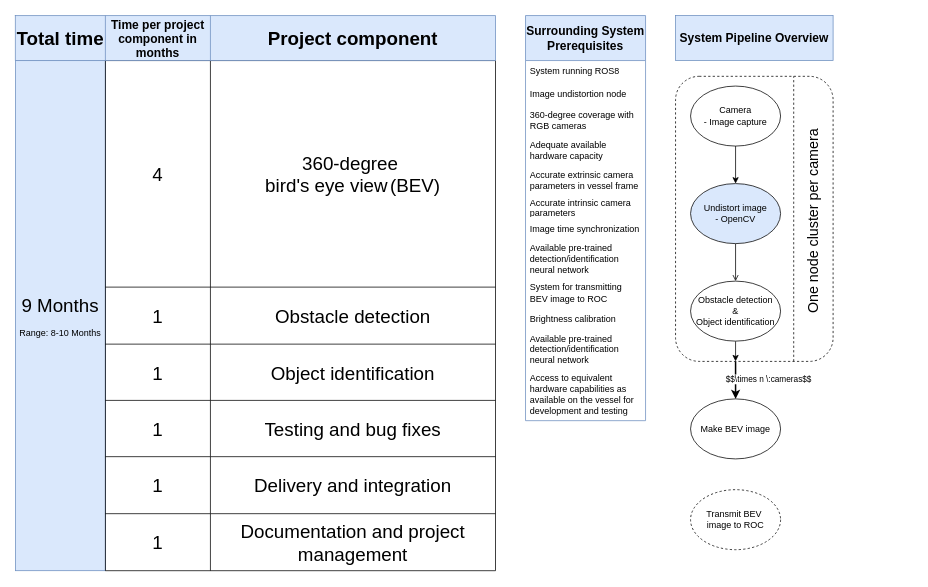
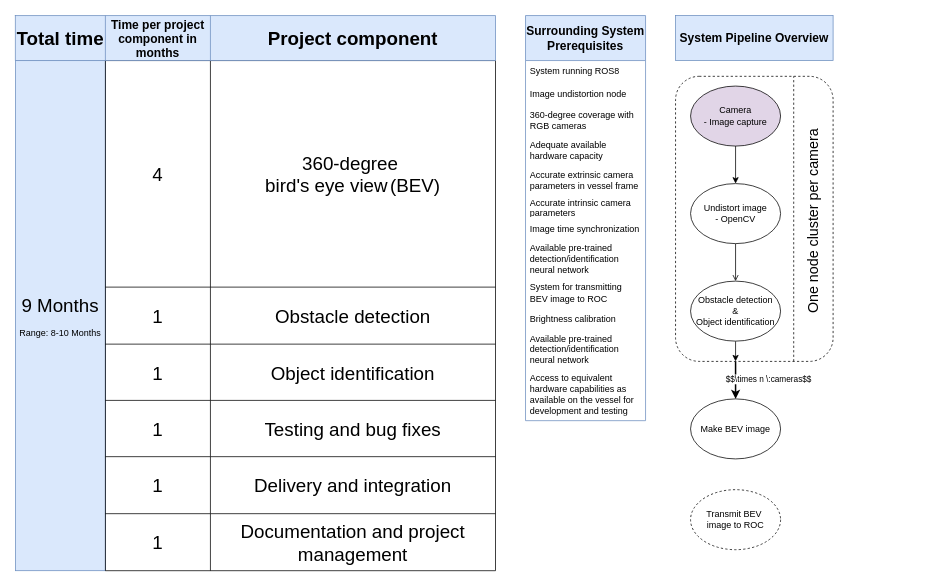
  <mxCell id="0" />
  <mxCell id="1" parent="0" />
  <mxCell id="2" value="&lt;div&gt;&lt;font style=&quot;font-size: 25px;&quot;&gt;9 Months&lt;/font&gt;&lt;/div&gt;&lt;br&gt;Range: 8-10 Months" style="rounded=0;whiteSpace=wrap;html=1;fillColor=#dae8fc;strokeColor=#6c8ebf;" vertex="1" parent="1"><mxGeometry x="20" y="80" width="120" height="680" as="geometry" /></mxCell>
  <mxCell id="3" value="" style="shape=table;startSize=0;container=1;collapsible=0;childLayout=tableLayout;fontSize=22;fillColor=none;" vertex="1" parent="1"><mxGeometry x="140" y="80" width="520" height="680" as="geometry" /></mxCell>
  <mxCell id="4" value="" style="shape=tableRow;horizontal=0;startSize=0;swimlaneHead=0;swimlaneBody=0;strokeColor=inherit;top=0;left=0;bottom=0;right=0;collapsible=0;dropTarget=0;fillColor=none;points=[[0,0.5],[1,0.5]];portConstraint=eastwest;fontSize=16;" vertex="1" parent="3"><mxGeometry width="520" height="302" as="geometry" /></mxCell>
  <mxCell id="5" value="4" style="shape=partialRectangle;html=1;whiteSpace=wrap;connectable=0;strokeColor=inherit;overflow=hidden;fillColor=none;top=0;left=0;bottom=0;right=0;pointerEvents=1;fontSize=25;" vertex="1" parent="4"><mxGeometry width="140" height="302" as="geometry"><mxRectangle width="140" height="302" as="alternateBounds" /></mxGeometry></mxCell>
  <mxCell id="6" value="&lt;div&gt;360-degree&amp;nbsp;&lt;/div&gt;&lt;div&gt;bird's eye view&lt;font style=&quot;font-size: 12px;&quot;&gt; &lt;/font&gt;&lt;font style=&quot;font-size: 25px;&quot;&gt;(BEV)&lt;/font&gt;&lt;br&gt;&lt;/div&gt;" style="shape=partialRectangle;html=1;whiteSpace=wrap;connectable=0;strokeColor=inherit;overflow=hidden;fillColor=none;top=0;left=0;bottom=0;right=0;pointerEvents=1;fontSize=25;" vertex="1" parent="4"><mxGeometry x="140" width="380" height="302" as="geometry"><mxRectangle width="380" height="302" as="alternateBounds" /></mxGeometry></mxCell>
  <mxCell id="7" value="" style="shape=tableRow;horizontal=0;startSize=0;swimlaneHead=0;swimlaneBody=0;strokeColor=inherit;top=0;left=0;bottom=0;right=0;collapsible=0;dropTarget=0;fillColor=none;points=[[0,0.5],[1,0.5]];portConstraint=eastwest;fontSize=16;" vertex="1" parent="3"><mxGeometry y="302" width="520" height="76" as="geometry" /></mxCell>
  <mxCell id="8" value="1" style="shape=partialRectangle;html=1;whiteSpace=wrap;connectable=0;strokeColor=inherit;overflow=hidden;fillColor=none;top=0;left=0;bottom=0;right=0;pointerEvents=1;fontSize=25;" vertex="1" parent="7"><mxGeometry width="140" height="76" as="geometry"><mxRectangle width="140" height="76" as="alternateBounds" /></mxGeometry></mxCell>
  <mxCell id="9" value="Obstacle detection" style="shape=partialRectangle;html=1;whiteSpace=wrap;connectable=0;strokeColor=inherit;overflow=hidden;fillColor=none;top=0;left=0;bottom=0;right=0;pointerEvents=1;fontSize=25;" vertex="1" parent="7"><mxGeometry x="140" width="380" height="76" as="geometry"><mxRectangle width="380" height="76" as="alternateBounds" /></mxGeometry></mxCell>
  <mxCell id="10" value="" style="shape=tableRow;horizontal=0;startSize=0;swimlaneHead=0;swimlaneBody=0;strokeColor=inherit;top=0;left=0;bottom=0;right=0;collapsible=0;dropTarget=0;fillColor=none;points=[[0,0.5],[1,0.5]];portConstraint=eastwest;fontSize=16;" vertex="1" parent="3"><mxGeometry y="378" width="520" height="75" as="geometry" /></mxCell>
  <mxCell id="11" value="1" style="shape=partialRectangle;html=1;whiteSpace=wrap;connectable=0;strokeColor=inherit;overflow=hidden;fillColor=none;top=0;left=0;bottom=0;right=0;pointerEvents=1;fontSize=25;" vertex="1" parent="10"><mxGeometry width="140" height="75" as="geometry"><mxRectangle width="140" height="75" as="alternateBounds" /></mxGeometry></mxCell>
  <mxCell id="12" value="Object identification" style="shape=partialRectangle;html=1;whiteSpace=wrap;connectable=0;strokeColor=inherit;overflow=hidden;fillColor=none;top=0;left=0;bottom=0;right=0;pointerEvents=1;fontSize=25;" vertex="1" parent="10"><mxGeometry x="140" width="380" height="75" as="geometry"><mxRectangle width="380" height="75" as="alternateBounds" /></mxGeometry></mxCell>
  <mxCell id="13" style="shape=tableRow;horizontal=0;startSize=0;swimlaneHead=0;swimlaneBody=0;strokeColor=inherit;top=0;left=0;bottom=0;right=0;collapsible=0;dropTarget=0;fillColor=none;points=[[0,0.5],[1,0.5]];portConstraint=eastwest;fontSize=16;" vertex="1" parent="3"><mxGeometry y="453" width="520" height="75" as="geometry" /></mxCell>
  <mxCell id="14" value="1" style="shape=partialRectangle;html=1;whiteSpace=wrap;connectable=0;strokeColor=inherit;overflow=hidden;fillColor=none;top=0;left=0;bottom=0;right=0;pointerEvents=1;fontSize=25;" vertex="1" parent="13"><mxGeometry width="140" height="75" as="geometry"><mxRectangle width="140" height="75" as="alternateBounds" /></mxGeometry></mxCell>
  <mxCell id="15" value="Testing and bug fixes" style="shape=partialRectangle;html=1;whiteSpace=wrap;connectable=0;strokeColor=inherit;overflow=hidden;fillColor=none;top=0;left=0;bottom=0;right=0;pointerEvents=1;fontSize=25;" vertex="1" parent="13"><mxGeometry x="140" width="380" height="75" as="geometry"><mxRectangle width="380" height="75" as="alternateBounds" /></mxGeometry></mxCell>
  <mxCell id="16" style="shape=tableRow;horizontal=0;startSize=0;swimlaneHead=0;swimlaneBody=0;strokeColor=inherit;top=0;left=0;bottom=0;right=0;collapsible=0;dropTarget=0;fillColor=none;points=[[0,0.5],[1,0.5]];portConstraint=eastwest;fontSize=16;" vertex="1" parent="3"><mxGeometry y="528" width="520" height="76" as="geometry" /></mxCell>
  <mxCell id="17" value="1" style="shape=partialRectangle;html=1;whiteSpace=wrap;connectable=0;strokeColor=inherit;overflow=hidden;fillColor=none;top=0;left=0;bottom=0;right=0;pointerEvents=1;fontSize=25;" vertex="1" parent="16"><mxGeometry width="140" height="76" as="geometry"><mxRectangle width="140" height="76" as="alternateBounds" /></mxGeometry></mxCell>
  <mxCell id="18" value="Delivery and integration" style="shape=partialRectangle;html=1;whiteSpace=wrap;connectable=0;strokeColor=inherit;overflow=hidden;fillColor=none;top=0;left=0;bottom=0;right=0;pointerEvents=1;fontSize=25;" vertex="1" parent="16"><mxGeometry x="140" width="380" height="76" as="geometry"><mxRectangle width="380" height="76" as="alternateBounds" /></mxGeometry></mxCell>
  <mxCell id="19" style="shape=tableRow;horizontal=0;startSize=0;swimlaneHead=0;swimlaneBody=0;strokeColor=inherit;top=0;left=0;bottom=0;right=0;collapsible=0;dropTarget=0;fillColor=none;points=[[0,0.5],[1,0.5]];portConstraint=eastwest;fontSize=16;" vertex="1" parent="3"><mxGeometry y="604" width="520" height="76" as="geometry" /></mxCell>
  <mxCell id="20" value="1" style="shape=partialRectangle;html=1;whiteSpace=wrap;connectable=0;strokeColor=inherit;overflow=hidden;fillColor=none;top=0;left=0;bottom=0;right=0;pointerEvents=1;fontSize=25;" vertex="1" parent="19"><mxGeometry width="140" height="76" as="geometry"><mxRectangle width="140" height="76" as="alternateBounds" /></mxGeometry></mxCell>
  <mxCell id="21" value="Documentation and project management" style="shape=partialRectangle;html=1;whiteSpace=wrap;connectable=0;strokeColor=inherit;overflow=hidden;fillColor=none;top=0;left=0;bottom=0;right=0;pointerEvents=1;fontSize=25;" vertex="1" parent="19"><mxGeometry x="140" width="380" height="76" as="geometry"><mxRectangle width="380" height="76" as="alternateBounds" /></mxGeometry></mxCell>
  <mxCell id="22" value="" style="shape=table;startSize=0;container=1;collapsible=0;childLayout=tableLayout;fontSize=16;fillColor=#dae8fc;labelBackgroundColor=none;strokeColor=#6c8ebf;gradientColor=none;rounded=0;fontStyle=1" vertex="1" parent="1"><mxGeometry x="20" y="20" width="640" height="60" as="geometry" /></mxCell>
  <mxCell id="23" value="" style="shape=tableRow;horizontal=0;startSize=0;swimlaneHead=0;swimlaneBody=0;strokeColor=inherit;top=0;left=0;bottom=0;right=0;collapsible=0;dropTarget=0;fillColor=none;points=[[0,0.5],[1,0.5]];portConstraint=eastwest;fontSize=16;" vertex="1" parent="22"><mxGeometry width="640" height="60" as="geometry" /></mxCell>
  <mxCell id="24" value="&lt;div style=&quot;font-size: 25px;&quot;&gt;&lt;b&gt;&lt;font style=&quot;font-size: 25px;&quot;&gt;Total time&lt;br&gt;&lt;/font&gt;&lt;/b&gt;&lt;/div&gt;" style="shape=partialRectangle;html=1;whiteSpace=wrap;connectable=0;strokeColor=inherit;overflow=hidden;fillColor=none;top=0;left=0;bottom=0;right=0;pointerEvents=1;fontSize=16;" vertex="1" parent="23"><mxGeometry width="120" height="60" as="geometry"><mxRectangle width="120" height="60" as="alternateBounds" /></mxGeometry></mxCell>
  <mxCell id="25" value="&lt;b&gt;Time per project component in months&lt;/b&gt;" style="shape=partialRectangle;html=1;whiteSpace=wrap;connectable=0;strokeColor=inherit;overflow=hidden;fillColor=none;top=0;left=0;bottom=0;right=0;pointerEvents=1;fontSize=16;" vertex="1" parent="23"><mxGeometry x="120" width="140" height="60" as="geometry"><mxRectangle width="140" height="60" as="alternateBounds" /></mxGeometry></mxCell>
  <mxCell id="26" value="&lt;b&gt;&lt;font style=&quot;font-size: 25px;&quot;&gt;Project component &lt;/font&gt;&lt;/b&gt;" style="shape=partialRectangle;html=1;whiteSpace=wrap;connectable=0;strokeColor=inherit;overflow=hidden;fillColor=none;top=0;left=0;bottom=0;right=0;pointerEvents=1;fontSize=16;" vertex="1" parent="23"><mxGeometry x="260" width="380" height="60" as="geometry"><mxRectangle width="380" height="60" as="alternateBounds" /></mxGeometry></mxCell>
  <mxCell id="27" value="&lt;b&gt;&lt;font style=&quot;font-size: 16px;&quot;&gt;Surrounding System Prerequisites&lt;/font&gt;&lt;/b&gt;" style="swimlane;fontStyle=0;childLayout=stackLayout;horizontal=1;startSize=60;horizontalStack=0;resizeParent=1;resizeParentMax=0;resizeLast=0;collapsible=1;marginBottom=0;whiteSpace=wrap;html=1;rounded=0;fillColor=#dae8fc;strokeColor=#6c8ebf;" vertex="1" parent="1"><mxGeometry x="700" y="20" width="160" height="540" as="geometry"><mxRectangle x="480" y="40" width="220" height="30" as="alternateBounds" /></mxGeometry></mxCell>
  <mxCell id="28" value="System running ROS8" style="text;strokeColor=none;fillColor=none;align=left;verticalAlign=middle;spacingLeft=4;spacingRight=4;overflow=hidden;points=[[0,0.5],[1,0.5]];portConstraint=eastwest;rotatable=0;whiteSpace=wrap;html=1;" vertex="1" parent="27"><mxGeometry y="60" width="160" height="30" as="geometry" /></mxCell>
  <mxCell id="29" value="Image undistortion node" style="text;strokeColor=none;fillColor=none;align=left;verticalAlign=middle;spacingLeft=4;spacingRight=4;overflow=hidden;points=[[0,0.5],[1,0.5]];portConstraint=eastwest;rotatable=0;whiteSpace=wrap;html=1;" vertex="1" parent="27"><mxGeometry y="90" width="160" height="30" as="geometry" /></mxCell>
  <mxCell id="30" value="360-degree coverage with RGB cameras" style="text;strokeColor=none;fillColor=none;align=left;verticalAlign=middle;spacingLeft=4;spacingRight=4;overflow=hidden;points=[[0,0.5],[1,0.5]];portConstraint=eastwest;rotatable=0;whiteSpace=wrap;html=1;" vertex="1" parent="27"><mxGeometry y="120" width="160" height="40" as="geometry" /></mxCell>
  <mxCell id="31" value="Adequate&lt;strong&gt; &lt;/strong&gt;available hardware capacity" style="text;strokeColor=none;fillColor=none;align=left;verticalAlign=middle;spacingLeft=4;spacingRight=4;overflow=hidden;points=[[0,0.5],[1,0.5]];portConstraint=eastwest;rotatable=0;whiteSpace=wrap;html=1;" vertex="1" parent="27"><mxGeometry y="160" width="160" height="40" as="geometry" /></mxCell>
  <mxCell id="32" value="Accurate extrinsic camera parameters in vessel frame" style="text;strokeColor=none;fillColor=none;align=left;verticalAlign=middle;spacingLeft=4;spacingRight=4;overflow=hidden;points=[[0,0.5],[1,0.5]];portConstraint=eastwest;rotatable=0;whiteSpace=wrap;html=1;" vertex="1" parent="27"><mxGeometry y="200" width="160" height="40" as="geometry" /></mxCell>
  <mxCell id="33" value="Accurate intrinsic camera parameters" style="text;strokeColor=none;fillColor=none;align=left;verticalAlign=middle;spacingLeft=4;spacingRight=4;overflow=hidden;points=[[0,0.5],[1,0.5]];portConstraint=eastwest;rotatable=0;whiteSpace=wrap;html=1;" vertex="1" parent="27"><mxGeometry y="240" width="160" height="30" as="geometry" /></mxCell>
  <mxCell id="34" value="Image time synchronization" style="text;strokeColor=none;fillColor=none;align=left;verticalAlign=middle;spacingLeft=4;spacingRight=4;overflow=hidden;points=[[0,0.5],[1,0.5]];portConstraint=eastwest;rotatable=0;whiteSpace=wrap;html=1;" vertex="1" parent="27"><mxGeometry y="270" width="160" height="30" as="geometry" /></mxCell>
  <mxCell id="35" value="Available pre-trained detection/identification neural network" style="text;strokeColor=none;fillColor=none;align=left;verticalAlign=middle;spacingLeft=4;spacingRight=4;overflow=hidden;points=[[0,0.5],[1,0.5]];portConstraint=eastwest;rotatable=0;whiteSpace=wrap;html=1;" vertex="1" parent="27"><mxGeometry y="300" width="160" height="50" as="geometry" /></mxCell>
  <mxCell id="36" value="System for transmitting BEV image to ROC" style="text;strokeColor=none;fillColor=none;align=left;verticalAlign=middle;spacingLeft=4;spacingRight=4;overflow=hidden;points=[[0,0.5],[1,0.5]];portConstraint=eastwest;rotatable=0;whiteSpace=wrap;html=1;" vertex="1" parent="27"><mxGeometry y="350" width="160" height="40" as="geometry" /></mxCell>
  <mxCell id="37" value="Brightness calibration" style="text;strokeColor=none;fillColor=none;align=left;verticalAlign=middle;spacingLeft=4;spacingRight=4;overflow=hidden;points=[[0,0.5],[1,0.5]];portConstraint=eastwest;rotatable=0;whiteSpace=wrap;html=1;" vertex="1" parent="27"><mxGeometry y="390" width="160" height="30" as="geometry" /></mxCell>
  <mxCell id="38" value="Available pre-trained detection/identification neural network" style="text;strokeColor=none;fillColor=none;align=left;verticalAlign=middle;spacingLeft=4;spacingRight=4;overflow=hidden;points=[[0,0.5],[1,0.5]];portConstraint=eastwest;rotatable=0;whiteSpace=wrap;html=1;" vertex="1" parent="27"><mxGeometry y="420" width="160" height="50" as="geometry" /></mxCell>
  <mxCell id="39" value="Access to equivalent hardware capabilities as available on the vessel for development and testing" style="text;strokeColor=none;fillColor=none;align=left;verticalAlign=middle;spacingLeft=4;spacingRight=4;overflow=hidden;points=[[0,0.5],[1,0.5]];portConstraint=eastwest;rotatable=0;whiteSpace=wrap;html=1;" vertex="1" parent="27"><mxGeometry y="470" width="160" height="70" as="geometry" /></mxCell>
  <mxCell id="40" value="" style="rounded=1;whiteSpace=wrap;html=1;fillColor=none;dashed=1;" vertex="1" parent="1"><mxGeometry x="900" y="101" width="210" height="380" as="geometry" /></mxCell>
  <mxCell id="41" style="edgeStyle=orthogonalEdgeStyle;rounded=0;orthogonalLoop=1;jettySize=auto;html=1;exitX=0.5;exitY=1;exitDx=0;exitDy=0;entryX=0.5;entryY=0;entryDx=0;entryDy=0;" edge="1" parent="1" source="42" target="44"><mxGeometry relative="1" as="geometry" /></mxCell>
- <mxCell id="42" value="&lt;div&gt;Camera&lt;/div&gt;&lt;div&gt;- Image capture&lt;br&gt;&lt;/div&gt;" style="ellipse;whiteSpace=wrap;html=1;" vertex="1" parent="1"><mxGeometry x="920" y="114" width="120" height="80" as="geometry" /></mxCell>
+ <mxCell id="42" value="&lt;div&gt;Camera&lt;/div&gt;&lt;div&gt;- Image capture&lt;br&gt;&lt;/div&gt;" style="ellipse;whiteSpace=wrap;html=1;fillColor=#e1d5e7;" vertex="1" parent="1"><mxGeometry x="920" y="114" width="120" height="80" as="geometry" /></mxCell>
  <mxCell id="43" style="edgeStyle=orthogonalEdgeStyle;rounded=0;orthogonalLoop=1;jettySize=auto;html=1;exitX=0.5;exitY=1;exitDx=0;exitDy=0;entryX=0.5;entryY=0;entryDx=0;entryDy=0;endArrow=open;" edge="1" parent="1" source="44" target="46"><mxGeometry relative="1" as="geometry" /></mxCell>
- <mxCell id="44" value="&lt;div&gt;Undistort image&lt;/div&gt;&lt;div&gt;- OpenCV&lt;br&gt;&lt;/div&gt;" style="ellipse;whiteSpace=wrap;html=1;fillColor=#dae8fc;" vertex="1" parent="1"><mxGeometry x="920" y="244" width="120" height="80" as="geometry" /></mxCell>
+ <mxCell id="44" value="&lt;div&gt;Undistort image&lt;/div&gt;&lt;div&gt;- OpenCV&lt;br&gt;&lt;/div&gt;" style="ellipse;whiteSpace=wrap;html=1;" vertex="1" parent="1"><mxGeometry x="920" y="244" width="120" height="80" as="geometry" /></mxCell>
  <mxCell id="45" style="edgeStyle=orthogonalEdgeStyle;rounded=0;orthogonalLoop=1;jettySize=auto;html=1;exitX=0.5;exitY=1;exitDx=0;exitDy=0;" edge="1" parent="1" source="46"><mxGeometry relative="1" as="geometry"><mxPoint x="980" y="481" as="targetPoint" /></mxGeometry></mxCell>
  <mxCell id="46" value="&lt;div&gt;Obstacle detection&lt;/div&gt;&lt;div&gt;&amp;amp;&lt;/div&gt;&lt;div&gt;Object identification&lt;br&gt;&lt;/div&gt;" style="ellipse;whiteSpace=wrap;html=1;" vertex="1" parent="1"><mxGeometry x="920" y="374" width="120" height="80" as="geometry" /></mxCell>
  <mxCell id="47" value="Make BEV image" style="ellipse;whiteSpace=wrap;html=1;" vertex="1" parent="1"><mxGeometry x="920" y="531" width="120" height="80" as="geometry" /></mxCell>
  <mxCell id="48" value="" style="endArrow=none;html=1;rounded=0;entryX=0.75;entryY=0;entryDx=0;entryDy=0;exitX=0.75;exitY=1;exitDx=0;exitDy=0;dashed=1;" edge="1" parent="1" source="40" target="40"><mxGeometry width="50" height="50" relative="1" as="geometry"><mxPoint x="1240" y="664" as="sourcePoint" /><mxPoint x="1290" y="614" as="targetPoint" /></mxGeometry></mxCell>
  <mxCell id="49" value="&lt;div style=&quot;font-size: 13px;&quot;&gt;&lt;font style=&quot;font-size: 19px;&quot;&gt;One node cluster per camera&lt;/font&gt;&lt;/div&gt;" style="text;html=1;strokeColor=none;fillColor=none;align=center;verticalAlign=middle;whiteSpace=wrap;rounded=0;rotation=-90;" vertex="1" parent="1"><mxGeometry x="955" y="279" width="260" height="30" as="geometry" /></mxCell>
  <mxCell id="50" style="edgeStyle=orthogonalEdgeStyle;rounded=0;orthogonalLoop=1;jettySize=auto;html=1;entryX=0.5;entryY=0;entryDx=0;entryDy=0;strokeWidth=2;" edge="1" parent="1"><mxGeometry relative="1" as="geometry"><mxPoint x="980" y="481" as="sourcePoint" /><mxPoint x="980" y="531" as="targetPoint" /><Array as="points"><mxPoint x="980" y="510" /><mxPoint x="980" y="510" /></Array></mxGeometry></mxCell>
  <mxCell id="51" value=" $$\times n \:cameras$$" style="edgeLabel;html=1;align=center;verticalAlign=middle;resizable=0;points=[];" vertex="1" connectable="0" parent="50"><mxGeometry x="0.082" relative="1" as="geometry"><mxPoint x="43" y="-4" as="offset" /></mxGeometry></mxCell>
  <mxCell id="52" value="&lt;div&gt;Transmit BEV&amp;nbsp;&lt;/div&gt;&lt;div&gt;image to ROC&lt;/div&gt;" style="ellipse;whiteSpace=wrap;html=1;dashed=1;" vertex="1" parent="1"><mxGeometry x="920" y="652" width="120" height="80" as="geometry" /></mxCell>
  <mxCell id="53" value="&lt;b&gt;&lt;font style=&quot;font-size: 16px;&quot;&gt;System Pipeline Overview&lt;/font&gt;&lt;/b&gt;" style="text;html=1;strokeColor=#6c8ebf;fillColor=#dae8fc;align=center;verticalAlign=middle;whiteSpace=wrap;rounded=0;" vertex="1" parent="1"><mxGeometry x="900" y="20" width="210" height="60" as="geometry" /></mxCell>
